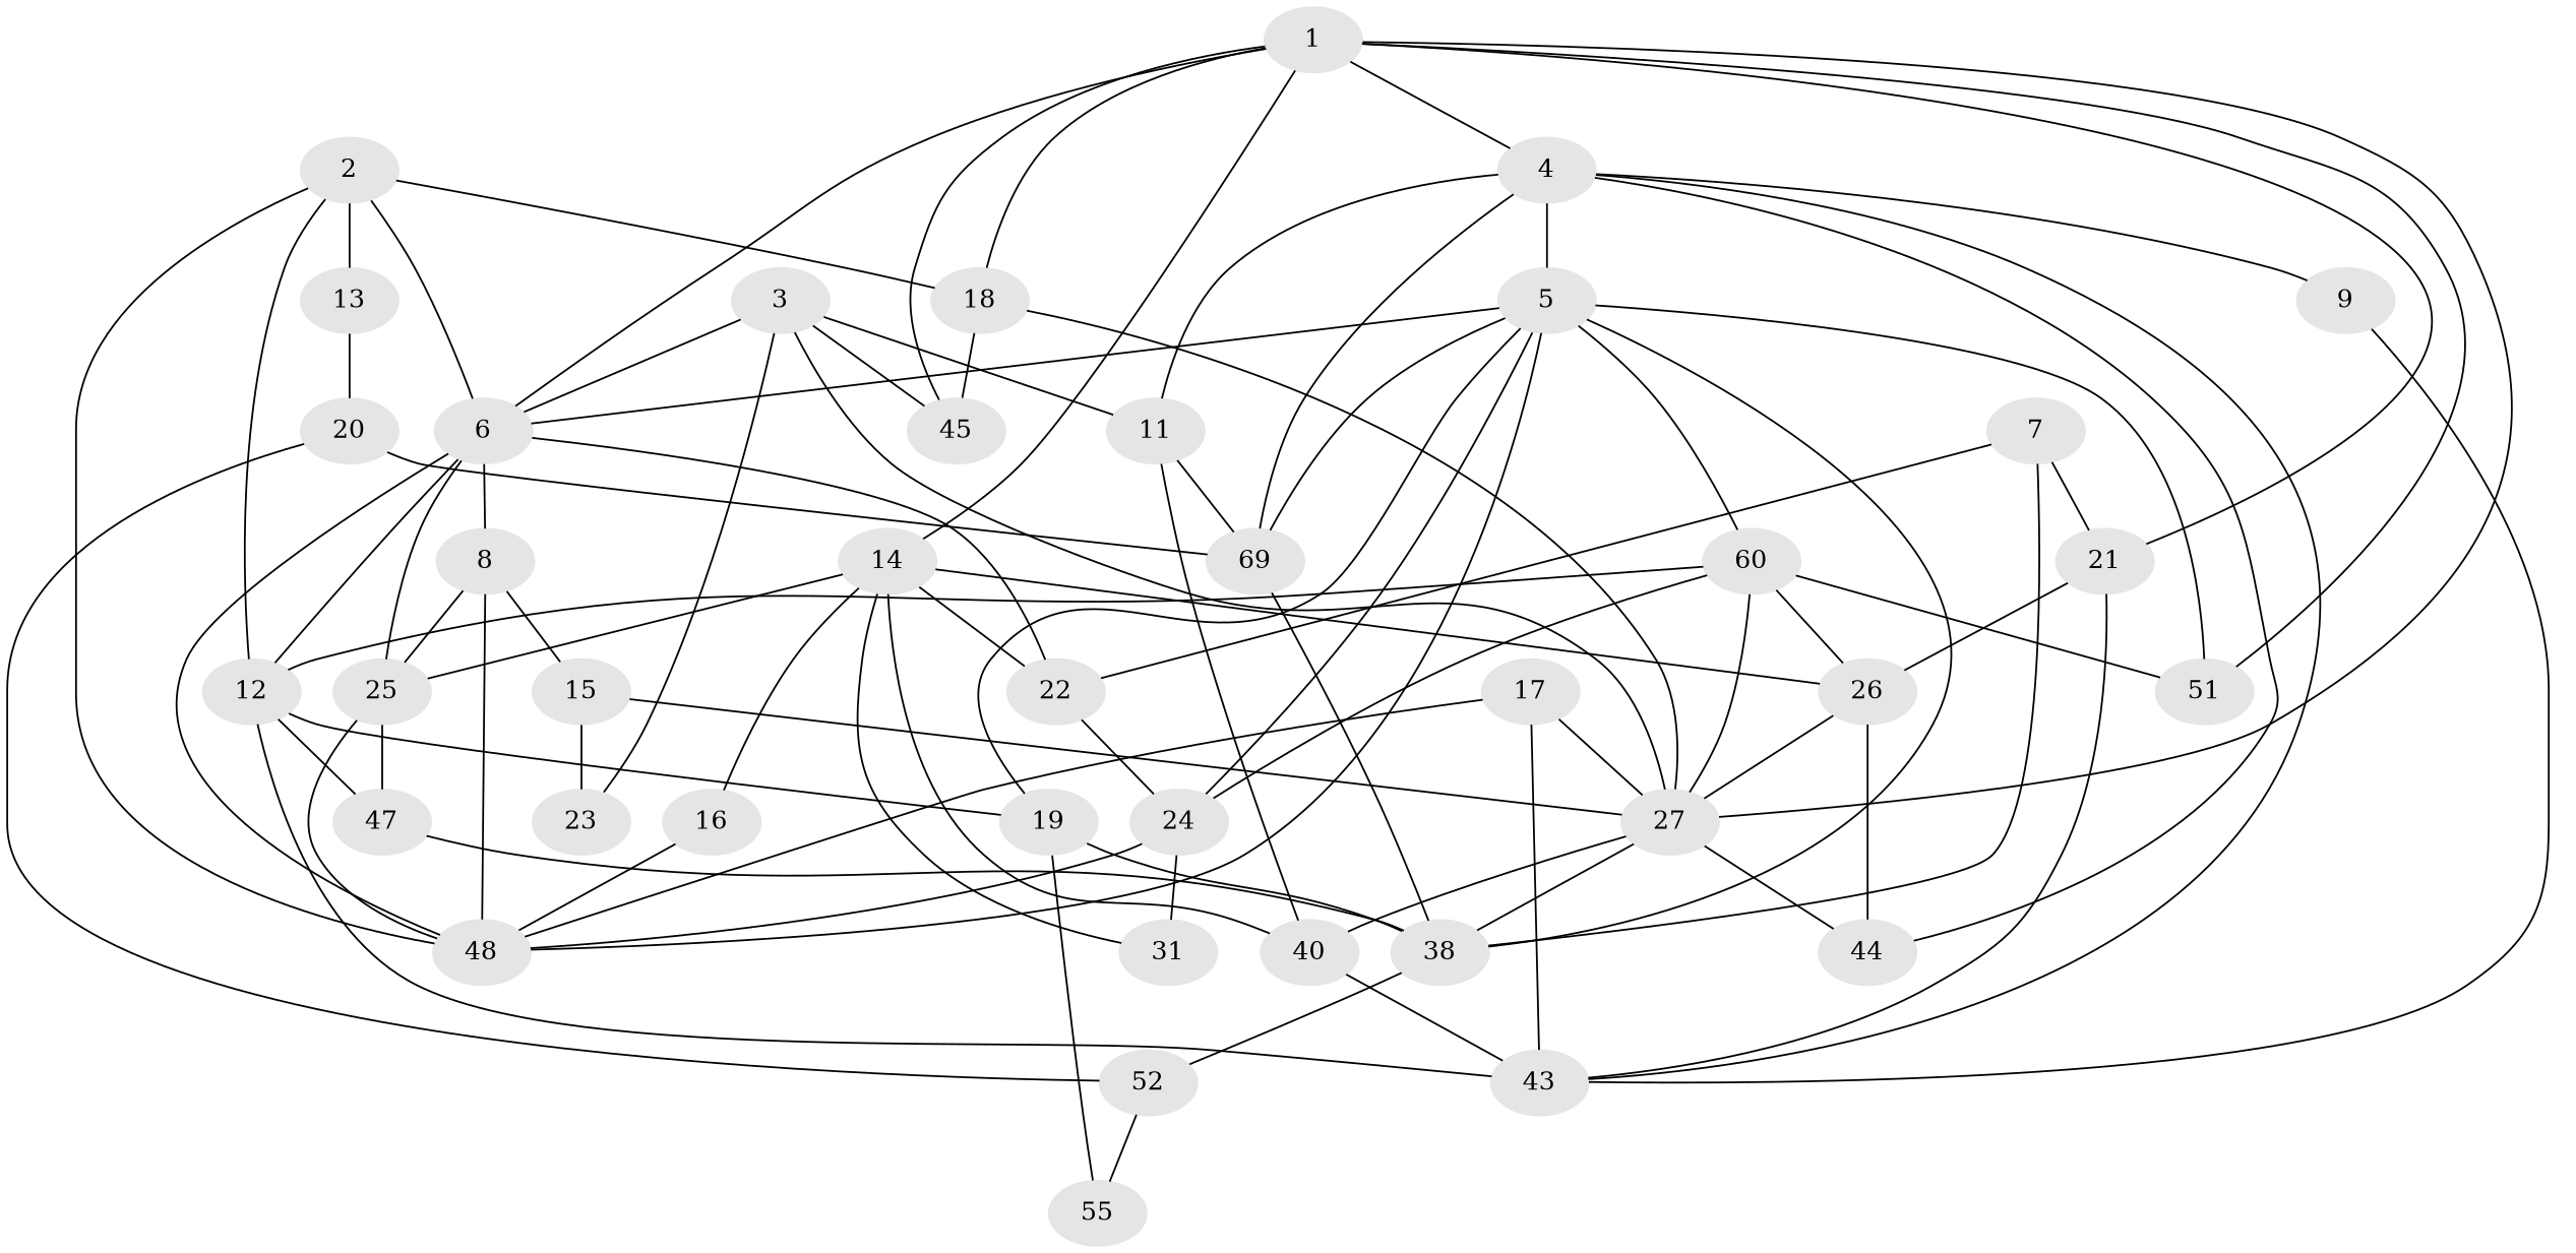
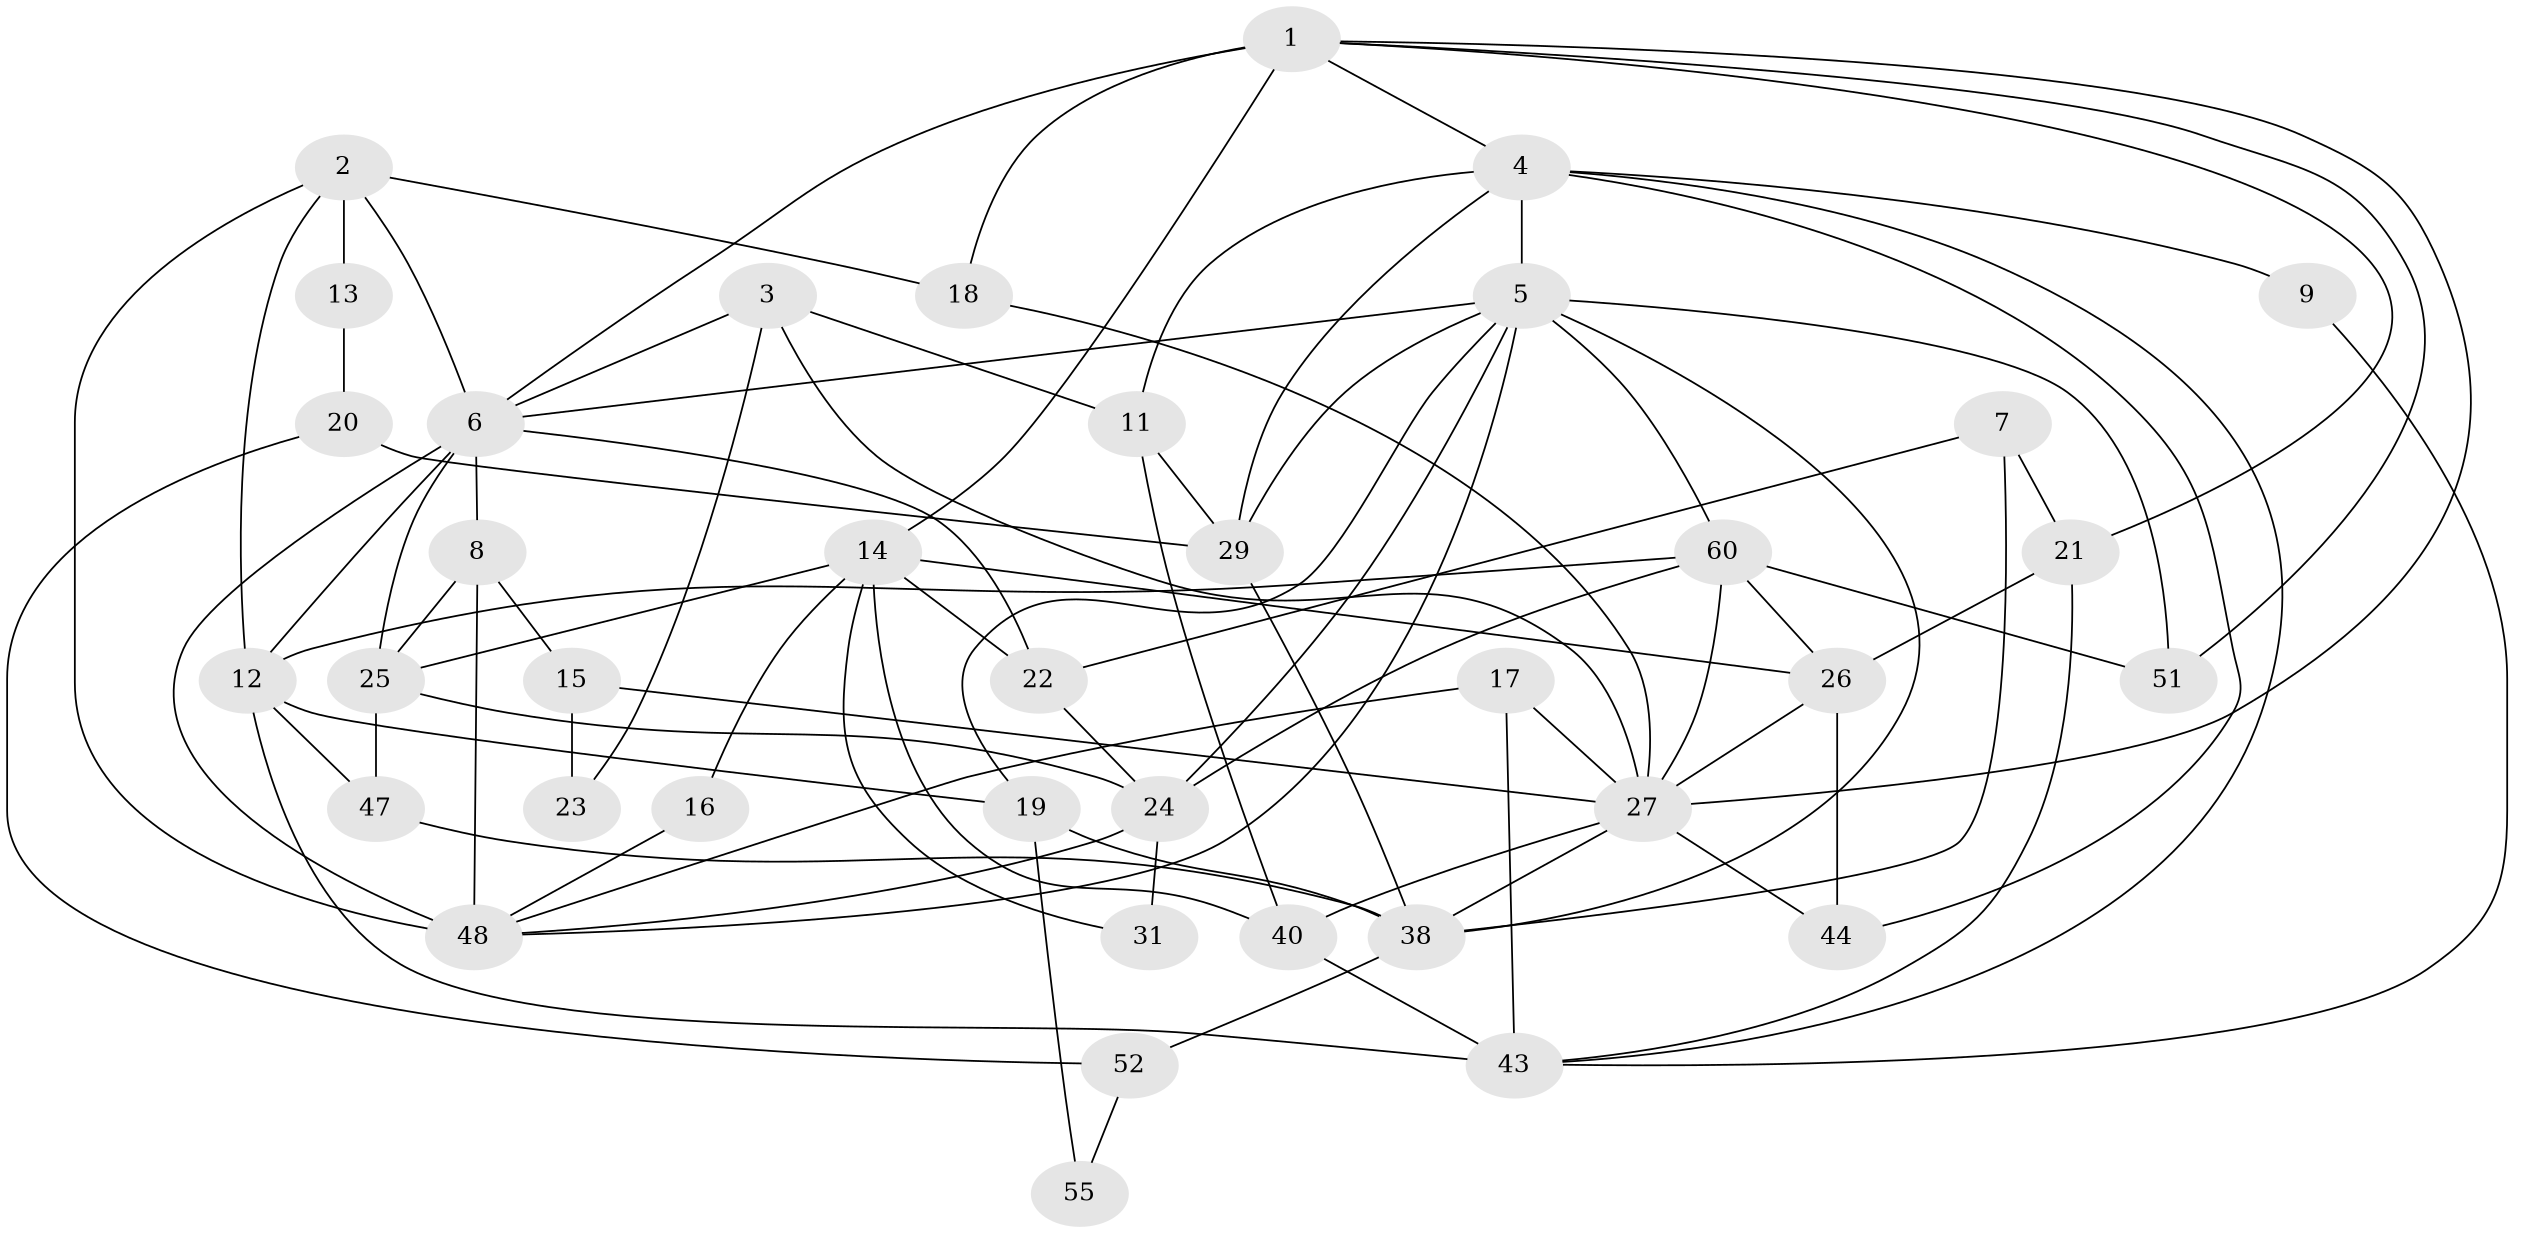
  graph {
    node [color=gray90 style=filled]
    1 [super="+46"]
    4 [super="+35"]
    6 [super="+30"]
    14 [super="+48"]
    18
    21 [super="+33"]
    27 [super="+42"]
-   45
    51
    11 [super="+39"]
    5 [super="+41"]
    9
-   29 [super="+32" label=69]
+   29 [super="+32"]
    43 [super="+50"]
    44
    12 [super="+54"]
    n17 [label=48 super="+53"]
    8 [super="+34"]
    22 [super="+56"]
    25
    26 [super="+49"]
    40
    16
    31
    38
    2 [super="+37"]
    13
    19
    47
    20
    55
    3
    23
    n34 [label=60]
    24 [super="+36"]
    52
    15
    7
    17
    1 -- 4
    1 -- 6
    1 -- 14
    1 -- 18
    1 -- 21
    1 -- 27
-   1 -- 45
    1 -- 51
    4 -- 11
    4 -- 5
    4 -- 9
    4 -- 29
    4 -- 43
    4 -- 44
    6 -- 12
    6 -- n17 [weight=2]
    6 -- 8
    6 -- 22
    6 -- 25
    14 -- 22
    14 -- 25
    14 -- 26
    14 -- 40
    14 -- 16
    14 -- 31
    18 -- 27
-   18 -- 45
    21 -- 43
    21 -- 26
    27 -- 44
    27 -- 40
    27 -- 38
    11 -- 29
    11 -- 40
    5 -- 6
    5 -- 51
    5 -- 29
    5 -- n17
    5 -- 38
    5 -- 19
    5 -- n34
    5 -- 24
    9 -- 43
    29 -- 38
    12 -- 43 [weight=2]
    12 -- 19
    12 -- 47
    8 -- n17
    8 -- 25
    8 -- 15
    22 -- 24
-   25 -- n17
+   25 -- 24
    25 -- 47
    26 -- 27
    26 -- 44
    40 -- 43
    16 -- n17
    38 -- 52
    2 -- 6
    2 -- 18
    2 -- 12
    2 -- n17
    2 -- 13
    13 -- 20
    19 -- 38
    19 -- 55
    47 -- 38
    20 -- 29
    20 -- 52
    3 -- 6
    3 -- 27
-   3 -- 45
    3 -- 11
    3 -- 23
    n34 -- 27
    n34 -- 51
    n34 -- 12
    n34 -- 26
    n34 -- 24
    24 -- n17
    24 -- 31
    52 -- 55
    15 -- 27
    15 -- 23
    7 -- 21
    7 -- 22
    7 -- 38
    17 -- 27
    17 -- 43
    17 -- n17
  }
